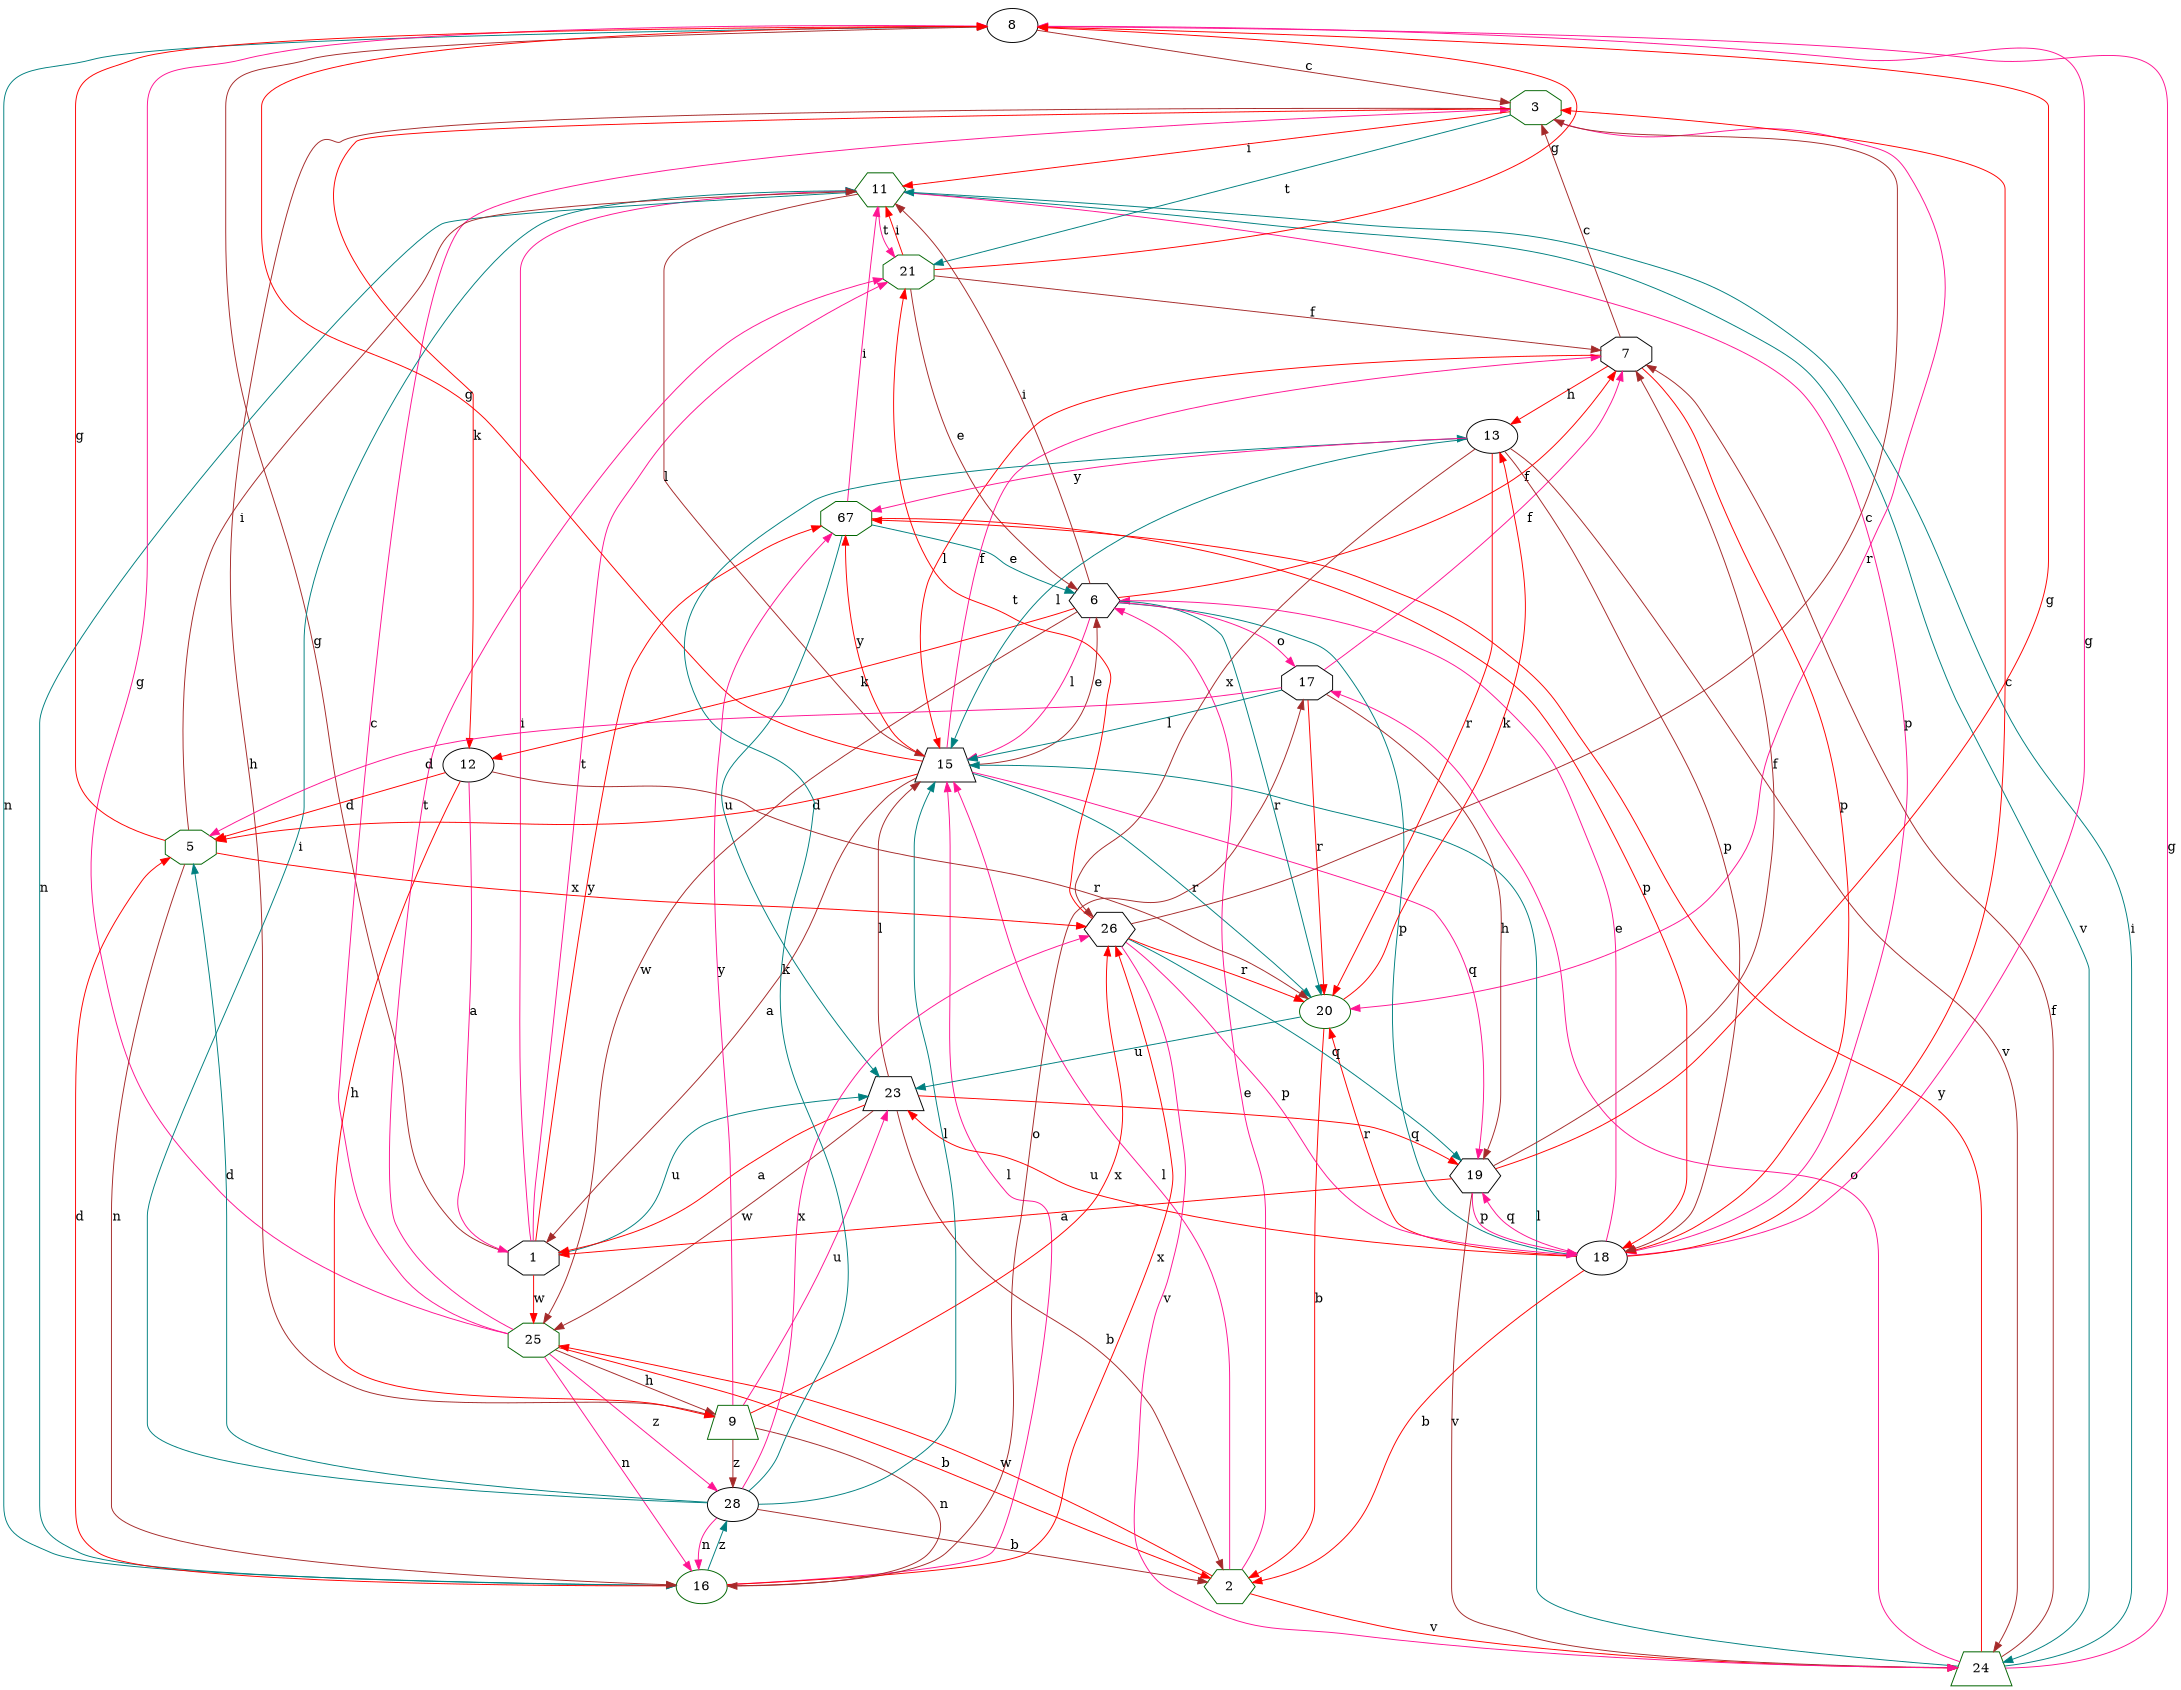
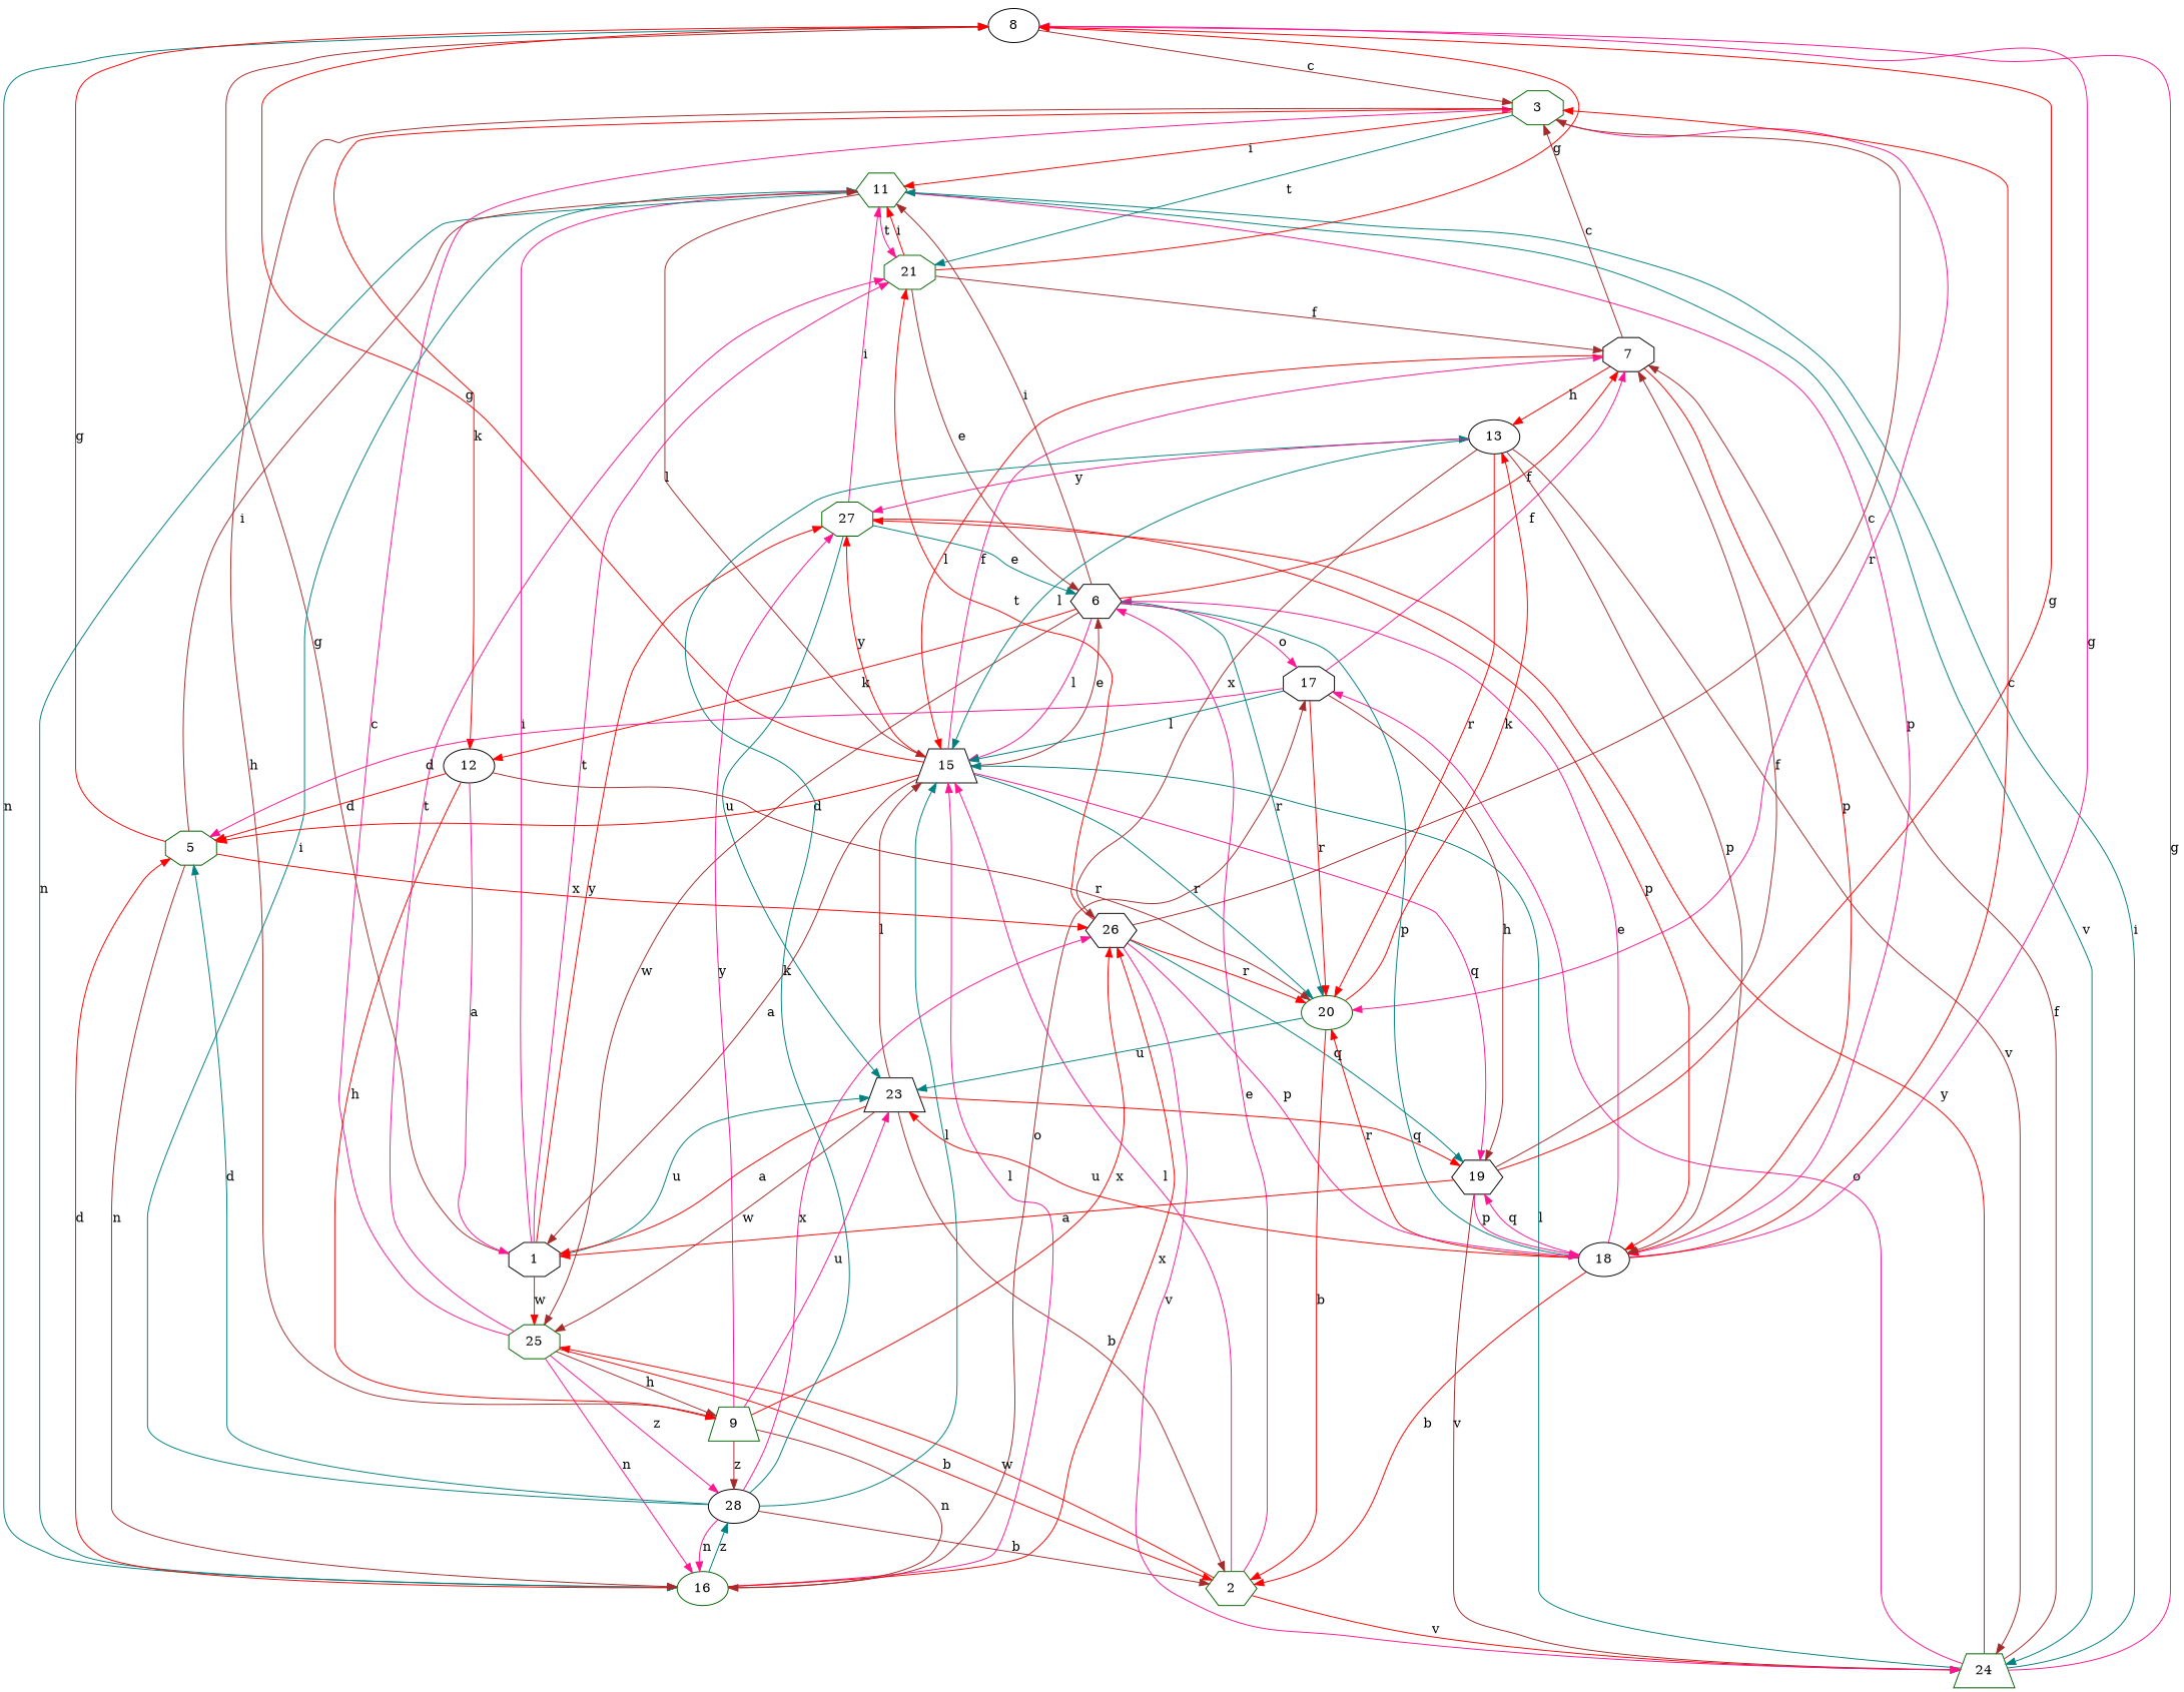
  strict digraph {
    node [color=black shape=octagon]
    edge [color=red]
    8 [shape=ellipse]
    1
    11 [color=darkgreen shape=hexagon]
    21 [color=darkgreen]
    23 [shape=trapezium]
    25 [color=darkgreen]
-   27 [color=darkgreen label=67]
+   27 [color=darkgreen]
    3 [color=darkgreen]
    16 [color=darkgreen shape=ellipse]
    15 [shape=trapezium]
    24 [color=darkgreen shape=trapezium]
    18 [shape=ellipse]
    6 [shape=hexagon]
    7
    2 [color=darkgreen shape=hexagon]
    19 [shape=hexagon]
    9 [color=darkgreen shape=trapezium]
    28 [shape=ellipse]
    12 [shape=ellipse]
    20 [color=darkgreen shape=ellipse]
    17
    5 [color=darkgreen]
    26 [shape=hexagon]
    13 [shape=ellipse]
    8 -> 3 [color=brown label=c]
    8 -> 16 [color=teal label=n]
    1 -> 8 [color=brown label=g]
    1 -> 11 [color=deeppink label=i]
    1 -> 21 [color=deeppink label=t]
    1 -> 23 [color=teal label=u]
    1 -> 25 [label=w]
    1 -> 27 [label=y]
    11 -> 21 [color=deeppink label=t]
    11 -> 16 [color=teal label=n]
    11 -> 15 [color=brown label=l]
    11 -> 24 [color=teal label=v]
    11 -> 18 [color=deeppink label=p]
    21 -> 8 [label=g]
    21 -> 11 [label=i]
    21 -> 6 [color=brown label=e]
    21 -> 7 [color=brown label=f]
    23 -> 1 [label=a]
    23 -> 25 [color=brown label=w]
    23 -> 15 [color=brown label=l]
    23 -> 2 [color=brown label=b]
    23 -> 19 [label=q]
-   25 -> 8 [color=deeppink label=g]
    25 -> 21 [color=deeppink label=t]
    25 -> 3 [color=deeppink label=c]
    25 -> 16 [color=deeppink label=n]
    25 -> 2 [label=b]
    25 -> 9 [color=brown label=h]
    25 -> 28 [color=deeppink label=z]
    27 -> 11 [color=deeppink label=i]
    27 -> 23 [color=teal label=u]
    27 -> 18 [label=p]
    27 -> 6 [color=teal label=e]
    3 -> 11 [label=i]
    3 -> 21 [color=teal label=t]
    3 -> 9 [color=brown label=h]
    3 -> 12 [label=k]
    3 -> 20 [color=deeppink label=r]
    16 -> 15 [color=deeppink label=l]
    16 -> 28 [color=teal label=z]
    16 -> 17 [color=brown label=o]
    16 -> 5 [label=d]
    16 -> 26 [label=x]
    15 -> 8 [label=g]
    15 -> 1 [color=brown label=a]
    15 -> 27 [label=y]
    15 -> 6 [color=brown label=e]
    15 -> 7 [color=deeppink label=f]
    15 -> 19 [color=deeppink label=q]
    15 -> 20 [color=teal label=r]
    15 -> 5 [label=d]
    24 -> 8 [color=deeppink label=g]
    24 -> 11 [color=teal label=i]
    24 -> 27 [label=y]
    24 -> 15 [color=teal label=l]
    24 -> 7 [color=brown label=f]
    24 -> 17 [color=deeppink label=o]
    18 -> 8 [color=deeppink label=g]
    18 -> 23 [label=u]
    18 -> 3 [label=c]
    18 -> 6 [color=deeppink label=e]
    18 -> 2 [label=b]
    18 -> 19 [color=deeppink label=q]
    18 -> 20 [label=r]
    6 -> 11 [color=brown label=i]
    6 -> 25 [color=brown label=w]
    6 -> 15 [color=deeppink label=l]
    6 -> 18 [color=teal label=p]
    6 -> 7 [label=f]
    6 -> 12 [label=k]
    6 -> 20 [color=teal label=r]
    6 -> 17 [color=deeppink label=o]
    7 -> 3 [color=brown label=c]
    7 -> 15 [label=l]
    7 -> 18 [label=p]
    7 -> 13 [label=h]
    2 -> 25 [label=w]
    2 -> 15 [color=deeppink label=l]
    2 -> 24 [label=v]
    2 -> 6 [color=deeppink label=e]
    19 -> 8 [label=g]
    19 -> 1 [label=a]
    19 -> 24 [color=brown label=v]
    19 -> 18 [color=deeppink label=p]
    19 -> 7 [color=brown label=f]
    9 -> 23 [color=deeppink label=u]
    9 -> 27 [color=deeppink label=y]
    9 -> 16 [color=brown label=n]
    9 -> 28 [color=brown label=z]
    9 -> 26 [label=x]
    28 -> 11 [color=teal label=i]
    28 -> 16 [color=deeppink label=n]
    28 -> 15 [color=teal label=l]
    28 -> 2 [color=brown label=b]
    28 -> 5 [color=teal label=d]
    28 -> 26 [color=deeppink label=x]
    28 -> 13 [color=teal label=k]
    12 -> 1 [color=deeppink label=a]
    12 -> 9 [label=h]
    12 -> 20 [color=brown label=r]
    12 -> 5 [label=d]
    20 -> 23 [color=teal label=u]
    20 -> 2 [label=b]
    20 -> 13 [label=k]
    17 -> 15 [color=teal label=l]
    17 -> 7 [color=deeppink label=f]
    17 -> 19 [color=brown label=h]
    17 -> 20 [label=r]
    17 -> 5 [color=deeppink label=d]
    5 -> 8 [label=g]
    5 -> 11 [color=brown label=i]
    5 -> 16 [color=brown label=n]
    5 -> 26 [label=x]
    26 -> 21 [label=t]
    26 -> 3 [color=brown label=c]
    26 -> 24 [color=deeppink label=v]
    26 -> 18 [color=deeppink label=p]
    26 -> 19 [color=teal label=q]
    26 -> 20 [label=r]
    13 -> 27 [color=deeppink label=y]
    13 -> 15 [color=teal label=l]
    13 -> 24 [color=brown label=v]
    13 -> 18 [color=brown label=p]
    13 -> 20 [label=r]
    13 -> 26 [color=brown label=x]
  }
